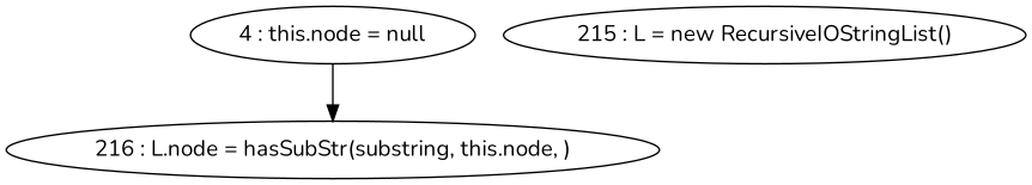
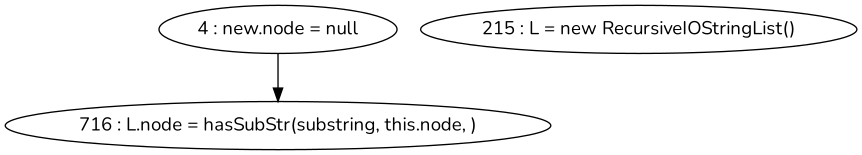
  digraph {
    fontname=Nunito
    node [fontname=Nunito]
-   "4 : this.node = null"
-   "216 : L.node = hasSubStr(substring, this.node, )"
+   "4 : this.node = null" [label="4 : new.node = null"]
+   "216 : L.node = hasSubStr(substring, this.node, )" [label="716 : L.node = hasSubStr(substring, this.node, )"]
    "215 : L = new RecursiveIOStringList()"
    "4 : this.node = null" -> "216 : L.node = hasSubStr(substring, this.node, )" [fontname=Nunito]
  }
